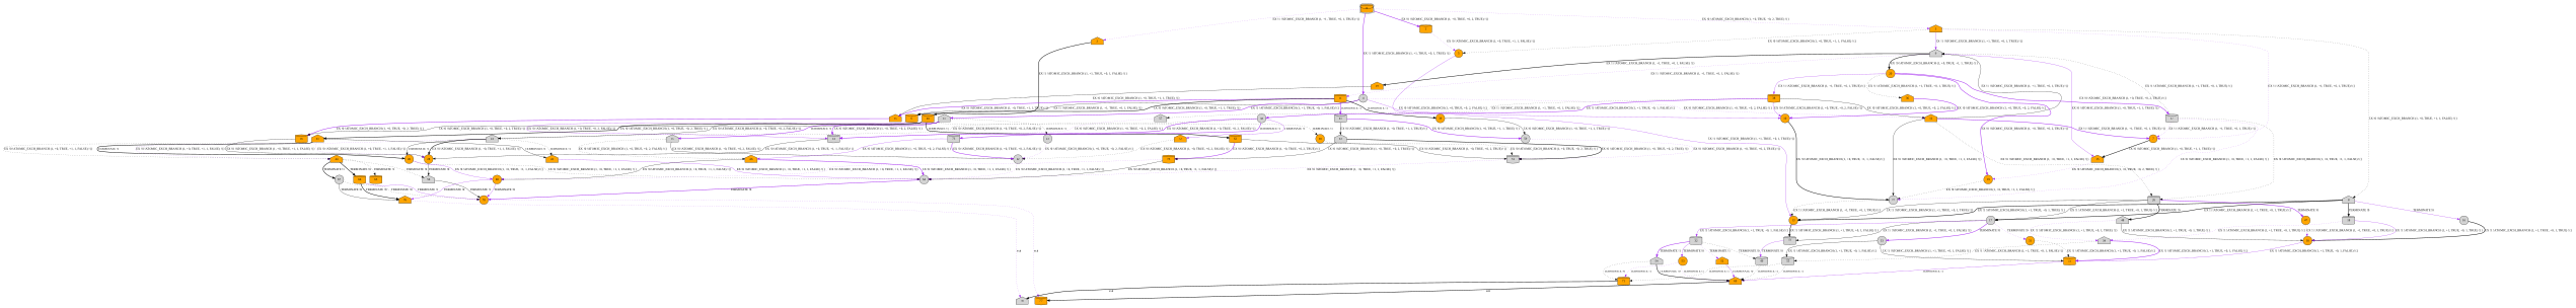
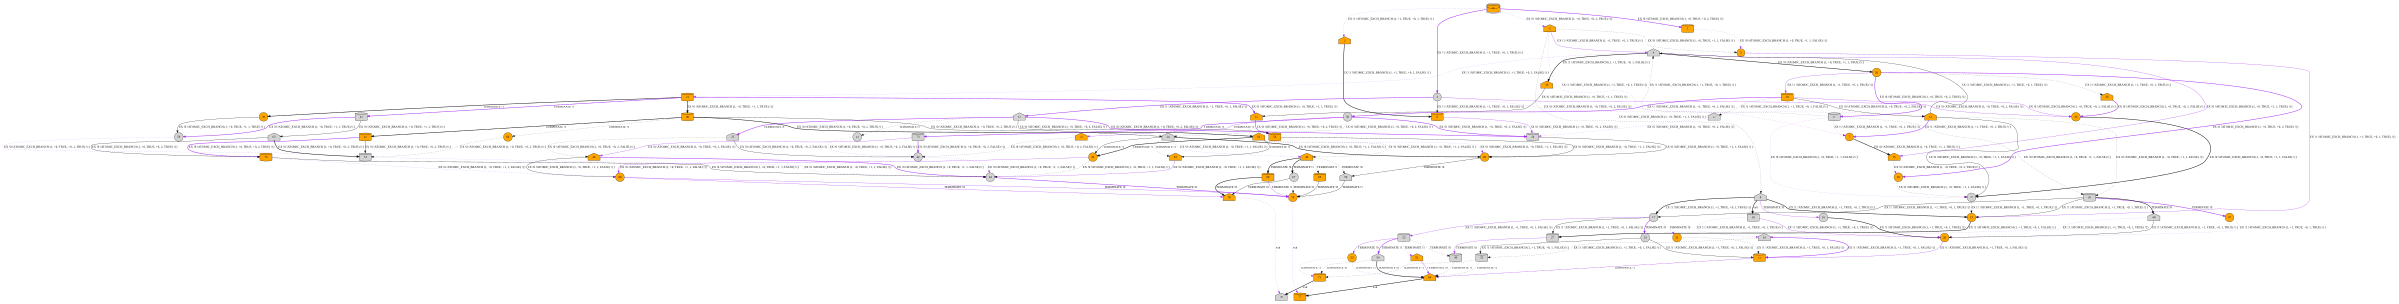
  digraph {
    fontname="Liberation Serif"
    node [fillcolor=orange fontname="Liberation Serif" shape=house style=filled]
    edge [color=black fontname="Liberation Serif" style=dotted]
    0 [peripheries=2 shape=cylinder]
    1 [shape=cylinder]
    2
    3
    4 [fillcolor=lightgrey shape=circle]
    5 [shape=circle]
    6 [shape=cylinder]
    7 [shape=circle]
    8 [fillcolor=lightgrey]
    9 [fillcolor=lightgrey]
    10 [shape=circle]
    11 [fillcolor=lightgrey]
    12
    13 [shape=circle]
    14 [fillcolor=lightgrey shape=cylinder]
    15
    16 [fillcolor=lightgrey shape=circle]
    17 [fillcolor=lightgrey shape=circle]
    18 [fillcolor=lightgrey shape=cylinder]
    19
    20 [shape=circle]
    21 [shape=cylinder]
    22 [fillcolor=lightgrey shape=circle]
    23 [fillcolor=lightgrey shape=circle]
    24 [fillcolor=lightgrey]
    25 [fillcolor=lightgrey]
    26 [fillcolor=lightgrey shape=cylinder]
    27 [fillcolor=lightgrey shape=cylinder]
    28 [shape=circle]
    29 [shape=circle]
    30 [shape=circle]
    31 [shape=circle]
    32 [fillcolor=lightgrey shape=cylinder]
    33 [fillcolor=lightgrey shape=circle]
    34 [fillcolor=lightgrey]
    35
    36
    37 [fillcolor=lightgrey shape=cylinder]
    38 [shape=cylinder]
    39 [shape=circle]
    40 [shape=cylinder]
    41 [fillcolor=lightgrey shape=cylinder]
    42 [fillcolor=lightgrey shape=circle]
    43
    44
    45 [shape=circle]
    46
    47 [shape=circle]
    48 [fillcolor=lightgrey]
    49 [fillcolor=lightgrey shape=cylinder]
    50 [fillcolor=lightgrey]
    51 [shape=cylinder]
    52
    53 [shape=circle]
    54 [fillcolor=lightgrey]
    55 [fillcolor=lightgrey shape=cylinder]
    56 [shape=cylinder]
    57 [fillcolor=lightgrey]
    58 [fillcolor=lightgrey shape=circle]
    59 [fillcolor=lightgrey shape=circle]
    60 [shape=circle]
    61
    62 [shape=cylinder]
    63 [fillcolor=lightgrey]
    64 [fillcolor=lightgrey shape=circle]
    65 [shape=cylinder]
    66 [shape=cylinder]
    67 [fillcolor=lightgrey shape=circle]
    68 [shape=circle]
    69
    70 [shape=circle]
    71 [shape=cylinder]
    72
    73 [fillcolor=lightgrey shape=cylinder]
    74 [fillcolor=lightgrey shape=cylinder]
    75 [shape=cylinder]
    76
    77 [shape=cylinder]
    78 [fillcolor=lightgrey]
    0 -> 1 [color=purple label="EX !0 !ATOMIC_EXCH_BRANCH (1, +0, TRUE, +0, 2, TRUE) !{}" style=bold]
    0 -> 2 [color=purple label="EX !1 !ATOMIC_EXCH_BRANCH (1, +1, TRUE, +0, 1, TRUE) !{}"]
    0 -> 3 [color=purple label="EX !0 !ATOMIC_EXCH_BRANCH (1, +0, TRUE, +0, 2, TRUE) !{}"]
    0 -> 4 [color=purple label="EX !1 !ATOMIC_EXCH_BRANCH (1, +1, TRUE, +0, 1, TRUE) !{}" style=bold]
    1 -> 5 [color=purple label="EX !0 !ATOMIC_EXCH_BRANCH (1, +0, TRUE, +1, 1, FALSE) !{}"]
    2 -> 6 [label="EX !1 !ATOMIC_EXCH_BRANCH (1, +1, TRUE, +0, 1, FALSE) !{}" style=bold]
    3 -> 5 [label="EX !0 !ATOMIC_EXCH_BRANCH (1, +0, TRUE, +1, 1, FALSE) !{}"]
    3 -> 7 [color=purple label="EX !1 !ATOMIC_EXCH_BRANCH (1, +1, TRUE, +0, 1, TRUE) !{}"]
    3 -> 8 [label="EX !0 !ATOMIC_EXCH_BRANCH (1, +0, TRUE, +1, 1, FALSE) !{}"]
    3 -> 9 [color=purple label="EX !1 !ATOMIC_EXCH_BRANCH (1, +1, TRUE, +0, 1, TRUE) !{}" style=solid]
    4 -> 6 [label="EX !1 !ATOMIC_EXCH_BRANCH (1, +1, TRUE, +0, 1, FALSE) !{}" style=solid]
    4 -> 10 [color=purple label="EX !0 !ATOMIC_EXCH_BRANCH (1, +0, TRUE, +0, 2, FALSE) !{}" style=solid]
    4 -> 11 [color=purple label="EX !1 !ATOMIC_EXCH_BRANCH (1, +1, TRUE, +0, 1, FALSE) !{}" style=bold]
    4 -> 12 [color=purple label="EX !0 !ATOMIC_EXCH_BRANCH (1, +0, TRUE, +0, 2, FALSE) !{}"]
    5 -> 13 [color=purple label="EX !1 !ATOMIC_EXCH_BRANCH (1, +1, TRUE, +0, 1, TRUE) !{}" style=solid]
    6 -> 14 [color=purple label="EX !0 !ATOMIC_EXCH_BRANCH (1, +0, TRUE, +0, 2, FALSE) !{}" style=solid]
    7 -> 15 [label="EX !0 !ATOMIC_EXCH_BRANCH (1, +0, TRUE, +1, 1, TRUE) !{}" style=bold]
    8 -> 13 [label="EX !1 !ATOMIC_EXCH_BRANCH (1, +1, TRUE, +0, 1, TRUE) !{}" style=bold]
    8 -> 16 [color=purple label="TERMINATE !0" style=solid]
    8 -> 17 [label="EX !1 !ATOMIC_EXCH_BRANCH (1, +1, TRUE, +0, 1, TRUE) !{}" style=bold]
-   8 -> 18 [label="TERMINATE !0" style=bold]
+   8 -> 18 [label=exit style=bold]
    9 -> 15 [color=purple label="EX !0 !ATOMIC_EXCH_BRANCH (1, +0, TRUE, +1, 1, TRUE) !{}" style=solid]
    9 -> 19 [label="EX !1 !ATOMIC_EXCH_BRANCH (1, +1, TRUE, +0, 1, FALSE) !{}" style=bold]
    9 -> 20 [label="EX !0 !ATOMIC_EXCH_BRANCH (1, +0, TRUE, +1, 1, TRUE) !{}" style=bold]
    9 -> 21 [color=purple label="EX !1 !ATOMIC_EXCH_BRANCH (1, +1, TRUE, +0, 1, FALSE) !{}"]
    10 -> 22 [label="EX !0 !ATOMIC_EXCH_BRANCH (1, +0, TRUE, +1, 1, FALSE) !{}" style=bold]
    11 -> 14 [color=purple label="EX !0 !ATOMIC_EXCH_BRANCH (1, +0, TRUE, +0, 2, FALSE) !{}" style=bold]
    11 -> 23 [label="TERMINATE !1"]
    11 -> 24 [label="EX !0 !ATOMIC_EXCH_BRANCH (1, +0, TRUE, +0, 2, FALSE) !{}" style=solid]
    11 -> 25 [color=purple label="TERMINATE !1" style=bold]
    12 -> 7 [color=purple label="EX !1 !ATOMIC_EXCH_BRANCH (1, +1, TRUE, +0, 1, TRUE) !{}" style=bold]
    12 -> 9 [label="EX !1 !ATOMIC_EXCH_BRANCH (1, +1, TRUE, +0, 1, TRUE) !{}" style=solid]
    12 -> 22 [label="EX !0 !ATOMIC_EXCH_BRANCH (1, +0, TRUE, +1, 1, FALSE) !{}" style=solid]
    12 -> 26 [label="EX !0 !ATOMIC_EXCH_BRANCH (1, +0, TRUE, +1, 1, FALSE) !{}"]
    13 -> 27 [label="EX !1 !ATOMIC_EXCH_BRANCH (1, +1, TRUE, +0, 1, FALSE) !{}" style=bold]
    14 -> 28 [label="EX !0 !ATOMIC_EXCH_BRANCH (1, +0, TRUE, +1, 1, FALSE) !{}" style=solid]
    15 -> 29 [color=purple label="EX !0 !ATOMIC_EXCH_BRANCH (1, +0, TRUE, +0, 2, TRUE) !{}"]
    16 -> 30 [label="EX !1 !ATOMIC_EXCH_BRANCH (1, +1, TRUE, +0, 1, TRUE) !{}" style=bold]
    17 -> 27 [label="EX !1 !ATOMIC_EXCH_BRANCH (1, +1, TRUE, +0, 1, FALSE) !{}" style=solid]
    17 -> 31 [color=purple label="TERMINATE !0"]
    17 -> 32 [color=purple label="EX !1 !ATOMIC_EXCH_BRANCH (1, +1, TRUE, +0, 1, FALSE) !{}" style=solid]
    17 -> 33 [color=purple label="TERMINATE !0" style=bold]
    18 -> 30 [color=purple label="EX !1 !ATOMIC_EXCH_BRANCH (1, +1, TRUE, +0, 1, TRUE) !{}" style=solid]
    18 -> 34 [color=purple label="EX !1 !ATOMIC_EXCH_BRANCH (1, +1, TRUE, +0, 1, TRUE) !{}"]
    19 -> 35 [label="EX !0 !ATOMIC_EXCH_BRANCH (1, +0, TRUE, +1, 1, TRUE) !{}" style=solid]
    20 -> 29 [color=purple label="EX !0 !ATOMIC_EXCH_BRANCH (1, +0, TRUE, +0, 2, TRUE) !{}" style=bold]
    20 -> 36 [label="EX !1 !ATOMIC_EXCH_BRANCH (1, +1, TRUE, +0, 1, TRUE) !{}"]
    20 -> 37 [color=purple label="EX !0 !ATOMIC_EXCH_BRANCH (1, +0, TRUE, +0, 2, TRUE) !{}" style=bold]
    20 -> 38 [color=purple label="EX !1 !ATOMIC_EXCH_BRANCH (1, +1, TRUE, +0, 1, TRUE) !{}" style=solid]
    21 -> 35 [color=purple label="EX !0 !ATOMIC_EXCH_BRANCH (1, +0, TRUE, +1, 1, TRUE) !{}" style=bold]
    21 -> 39 [label="TERMINATE !1" style=bold]
    21 -> 40 [label="EX !0 !ATOMIC_EXCH_BRANCH (1, +0, TRUE, +1, 1, TRUE) !{}" style=bold]
    21 -> 41 [color=purple label="TERMINATE !1" style=bold]
    22 -> 13 [label="EX !1 !ATOMIC_EXCH_BRANCH (1, +1, TRUE, +0, 1, TRUE) !{}"]
    23 -> 42 [color=purple label="EX !0 !ATOMIC_EXCH_BRANCH (1, +0, TRUE, +0, 2, FALSE) !{}"]
    24 -> 28 [label="EX !0 !ATOMIC_EXCH_BRANCH (1, +0, TRUE, +1, 1, FALSE) !{}" style=bold]
    24 -> 43 [label="TERMINATE !1"]
    24 -> 44 [color=purple label="EX !0 !ATOMIC_EXCH_BRANCH (1, +0, TRUE, +1, 1, FALSE) !{}"]
    24 -> 45 [label="TERMINATE !1" style=solid]
    25 -> 42 [label="EX !0 !ATOMIC_EXCH_BRANCH (1, +0, TRUE, +0, 2, FALSE) !{}" style=solid]
    25 -> 46 [label="EX !0 !ATOMIC_EXCH_BRANCH (1, +0, TRUE, +0, 2, FALSE) !{}"]
    26 -> 13 [label="EX !1 !ATOMIC_EXCH_BRANCH (1, +1, TRUE, +0, 1, TRUE) !{}" style=solid]
    26 -> 17 [label="EX !1 !ATOMIC_EXCH_BRANCH (1, +1, TRUE, +0, 1, TRUE) !{}" style=solid]
    26 -> 47 [color=purple label="TERMINATE !0" style=bold]
    26 -> 48 [label="TERMINATE !0" style=bold]
    27 -> 49 [color=purple label="TERMINATE !0" style=solid]
    28 -> 50 [label="TERMINATE !0" style=solid]
    29 -> 22 [label="EX !0 !ATOMIC_EXCH_BRANCH (1, +0, TRUE, +1, 1, FALSE) !{}"]
    30 -> 51 [color=purple label="EX !1 !ATOMIC_EXCH_BRANCH (1, +1, TRUE, +0, 1, FALSE) !{}" style=solid]
    31 -> 51 [label="EX !1 !ATOMIC_EXCH_BRANCH (1, +1, TRUE, +0, 1, FALSE) !{}"]
    32 -> 49 [label="TERMINATE !0"]
    32 -> 52 [color=purple label="TERMINATE !1"]
    32 -> 53 [color=purple label="TERMINATE !0" style=solid]
    32 -> 54 [color=purple label="TERMINATE !1" style=bold]
    33 -> 51 [label="EX !1 !ATOMIC_EXCH_BRANCH (1, +1, TRUE, +0, 1, FALSE) !{}" style=solid]
    33 -> 55 [label="EX !1 !ATOMIC_EXCH_BRANCH (1, +1, TRUE, +0, 1, FALSE) !{}" style=solid]
    34 -> 51 [color=purple label="EX !1 !ATOMIC_EXCH_BRANCH (1, +1, TRUE, +0, 1, FALSE) !{}" style=bold]
    34 -> 55 [label="EX !1 !ATOMIC_EXCH_BRANCH (1, +1, TRUE, +0, 1, FALSE) !{}"]
    35 -> 56 [color=purple label="EX !0 !ATOMIC_EXCH_BRANCH (1, +0, TRUE, +0, 2, TRUE) !{}" style=bold]
    36 -> 10 [color=purple label="EX !0 !ATOMIC_EXCH_BRANCH (1, +0, TRUE, +0, 2, FALSE) !{}" style=bold]
    37 -> 7 [color=purple label="EX !1 !ATOMIC_EXCH_BRANCH (1, +1, TRUE, +0, 1, TRUE) !{}"]
    37 -> 9 [label="EX !1 !ATOMIC_EXCH_BRANCH (1, +1, TRUE, +0, 1, TRUE) !{}"]
    37 -> 22 [color=purple label="EX !0 !ATOMIC_EXCH_BRANCH (1, +0, TRUE, +1, 1, FALSE) !{}"]
    37 -> 26 [label="EX !0 !ATOMIC_EXCH_BRANCH (1, +0, TRUE, +1, 1, FALSE) !{}"]
    38 -> 10 [color=purple label="EX !0 !ATOMIC_EXCH_BRANCH (1, +0, TRUE, +0, 2, FALSE) !{}" style=solid]
    38 -> 12 [label="EX !0 !ATOMIC_EXCH_BRANCH (1, +0, TRUE, +0, 2, FALSE) !{}" style=solid]
    38 -> 57 [label="EX !1 !ATOMIC_EXCH_BRANCH (1, +1, TRUE, +0, 1, FALSE) !{}"]
    38 -> 58 [color=purple label="EX !1 !ATOMIC_EXCH_BRANCH (1, +1, TRUE, +0, 1, FALSE) !{}" style=bold]
    39 -> 59 [label="EX !0 !ATOMIC_EXCH_BRANCH (1, +0, TRUE, +1, 1, TRUE) !{}" style=solid]
    40 -> 56 [label="EX !0 !ATOMIC_EXCH_BRANCH (1, +0, TRUE, +0, 2, TRUE) !{}" style=solid]
    40 -> 60 [label="TERMINATE !1"]
    40 -> 61 [label="EX !0 !ATOMIC_EXCH_BRANCH (1, +0, TRUE, +0, 2, TRUE) !{}" style=bold]
    40 -> 62 [label="TERMINATE !1" style=bold]
    41 -> 59 [color=purple label="EX !0 !ATOMIC_EXCH_BRANCH (1, +0, TRUE, +1, 1, TRUE) !{}" style=bold]
    41 -> 63 [label="EX !0 !ATOMIC_EXCH_BRANCH (1, +0, TRUE, +1, 1, TRUE) !{}" style=solid]
    42 -> 64 [color=purple label="EX !0 !ATOMIC_EXCH_BRANCH (1, +0, TRUE, +1, 1, FALSE) !{}"]
    43 -> 64 [color=purple label="EX !0 !ATOMIC_EXCH_BRANCH (1, +0, TRUE, +1, 1, FALSE) !{}" style=solid]
    44 -> 50 [label="TERMINATE !0"]
    44 -> 65 [label="TERMINATE !1"]
    44 -> 66 [label="TERMINATE !0" style=bold]
    44 -> 67 [label="TERMINATE !1" style=bold]
    45 -> 64 [label="EX !0 !ATOMIC_EXCH_BRANCH (1, +0, TRUE, +1, 1, FALSE) !{}"]
    45 -> 68 [color=purple label="EX !0 !ATOMIC_EXCH_BRANCH (1, +0, TRUE, +1, 1, FALSE) !{}" style=solid]
    46 -> 64 [color=purple label="EX !0 !ATOMIC_EXCH_BRANCH (1, +0, TRUE, +1, 1, FALSE) !{}" style=bold]
    46 -> 68 [label="EX !0 !ATOMIC_EXCH_BRANCH (1, +0, TRUE, +1, 1, FALSE) !{}" style=solid]
    47 -> 30 [color=purple label="EX !1 !ATOMIC_EXCH_BRANCH (1, +1, TRUE, +0, 1, TRUE) !{}"]
    48 -> 30 [label="EX !1 !ATOMIC_EXCH_BRANCH (1, +1, TRUE, +0, 1, TRUE) !{}" style=solid]
    48 -> 34 [color=purple label="EX !1 !ATOMIC_EXCH_BRANCH (1, +1, TRUE, +0, 1, TRUE) !{}"]
    49 -> 69 [label="TERMINATE !1"]
    50 -> 70 [label="TERMINATE !1" style=solid]
    51 -> 69 [color=purple label="TERMINATE !1" style=solid]
    52 -> 69 [color=purple label="TERMINATE !0" style=solid]
    53 -> 69 [color=purple label="TERMINATE !1"]
    53 -> 71 [color=purple label="TERMINATE !1"]
    54 -> 69 [label="TERMINATE !0" style=bold]
    54 -> 71 [label="TERMINATE !0"]
    55 -> 69 [label="TERMINATE !1"]
    55 -> 71 [label="TERMINATE !1"]
    56 -> 28 [label="EX !0 !ATOMIC_EXCH_BRANCH (1, +0, TRUE, +1, 1, FALSE) !{}" style=solid]
    57 -> 14 [color=purple label="EX !0 !ATOMIC_EXCH_BRANCH (1, +0, TRUE, +0, 2, FALSE) !{}"]
    58 -> 14 [color=purple label="EX !0 !ATOMIC_EXCH_BRANCH (1, +0, TRUE, +0, 2, FALSE) !{}" style=bold]
    58 -> 24 [label="EX !0 !ATOMIC_EXCH_BRANCH (1, +0, TRUE, +0, 2, FALSE) !{}"]
    58 -> 72 [color=purple label="TERMINATE !1" style=solid]
    58 -> 73 [color=purple label="TERMINATE !1" style=bold]
    59 -> 74 [color=purple label="EX !0 !ATOMIC_EXCH_BRANCH (1, +0, TRUE, +0, 2, TRUE) !{}"]
    60 -> 74 [label="EX !0 !ATOMIC_EXCH_BRANCH (1, +0, TRUE, +0, 2, TRUE) !{}"]
    61 -> 28 [color=purple label="EX !0 !ATOMIC_EXCH_BRANCH (1, +0, TRUE, +1, 1, FALSE) !{}"]
    61 -> 43 [label="TERMINATE !1" style=solid]
    61 -> 44 [label="EX !0 !ATOMIC_EXCH_BRANCH (1, +0, TRUE, +1, 1, FALSE) !{}"]
    61 -> 45 [label="TERMINATE !1" style=bold]
    62 -> 74 [label="EX !0 !ATOMIC_EXCH_BRANCH (1, +0, TRUE, +0, 2, TRUE) !{}" style=solid]
    62 -> 75 [color=purple label="EX !0 !ATOMIC_EXCH_BRANCH (1, +0, TRUE, +0, 2, TRUE) !{}" style=bold]
    63 -> 74 [label="EX !0 !ATOMIC_EXCH_BRANCH (1, +0, TRUE, +0, 2, TRUE) !{}" style=bold]
    63 -> 75 [label="EX !0 !ATOMIC_EXCH_BRANCH (1, +0, TRUE, +0, 2, TRUE) !{}" style=solid]
    64 -> 70 [color=purple label="TERMINATE !0" style=bold]
+   65 -> 70 [label="TERMINATE !0" style=solid]
    66 -> 70 [color=purple label="TERMINATE !1" style=solid]
    66 -> 76 [label="TERMINATE !8" style=bold]
    67 -> 70 [label="TERMINATE !0"]
    67 -> 76 [label="TERMINATE !0" style=solid]
    68 -> 70 [color=purple label="TERMINATE !0" style=solid]
    68 -> 76 [color=purple label="TERMINATE !0" style=solid]
    69 -> 77 [label=exit style=bold]
    70 -> 77 [color=purple label=exit]
    71 -> 78 [label=exit style=bold]
    72 -> 42 [label="EX !0 !ATOMIC_EXCH_BRANCH (1, +0, TRUE, +0, 2, FALSE) !{}"]
    73 -> 42 [color=purple label="EX !0 !ATOMIC_EXCH_BRANCH (1, +0, TRUE, +0, 2, FALSE) !{}" style=bold]
    73 -> 46 [color=purple label="EX !0 !ATOMIC_EXCH_BRANCH (1, +0, TRUE, +0, 2, FALSE) !{}" style=solid]
    74 -> 64 [color=purple label="EX !0 !ATOMIC_EXCH_BRANCH (1, +0, TRUE, +1, 1, FALSE) !{}"]
    75 -> 64 [label="EX !0 !ATOMIC_EXCH_BRANCH (1, +0, TRUE, +1, 1, FALSE) !{}" style=solid]
    75 -> 68 [color=purple label="EX !0 !ATOMIC_EXCH_BRANCH (1, +0, TRUE, +1, 1, FALSE) !{}"]
    76 -> 78 [color=purple label=exit]
  }
